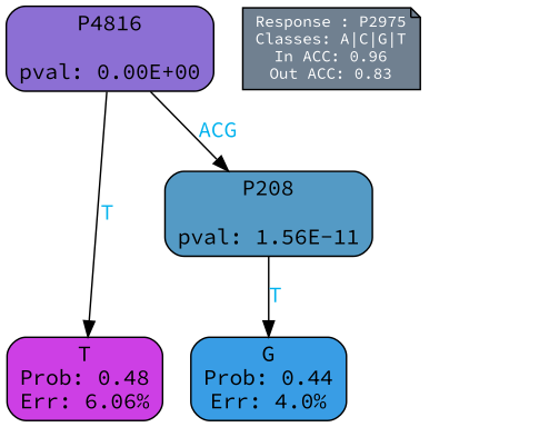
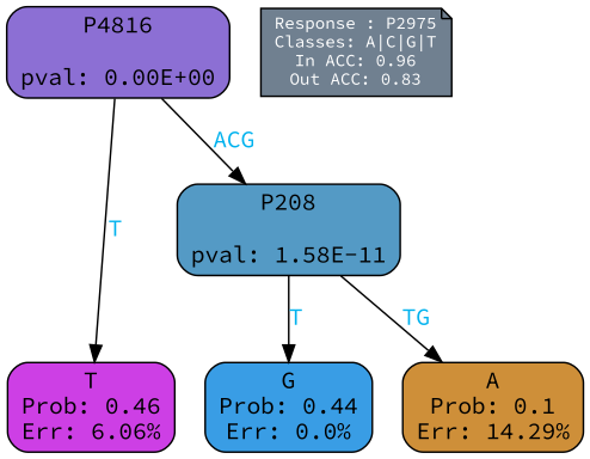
  digraph {
    fontname="Source Code Pro"
    ranksep=equally
    splines=polylines
    node [color=black fontname="Source Code Pro" shape=box style="filled, rounded"]
    edge [fontcolor=deepskyblue2 fontname="Source Code Pro"]
-   n1 [fillcolor="#399de5" label="G\nProb: 0.44\nErr: 4.0%"]
-   n3 [fillcolor="#cd3fe5" label="T\nProb: 0.48\nErr: 6.06%"]
+   n1 [fillcolor="#399de5" label="G\nProb: 0.44\nErr: 0.0%"]
+   n2 [fillcolor="#ce8f39" label="A\nProb: 0.1\nErr: 14.29%"]
+   n3 [fillcolor="#cd3fe5" label="T\nProb: 0.46\nErr: 6.06%"]
    n4 [align=left fillcolor=slategray fontcolor=white fontsize=10 label="Response : P2975\nClasses: A|C|G|T\nIn ACC: 0.96\nOut ACC: 0.83\n" shape=note style=filled]
    n5 [fillcolor="#8c6fd4" label="P4816\n\npval: 0.00E+00"]
-   n6 [fillcolor="#549ac5" label="P208\n\npval: 1.56E-11"]
+   n6 [fillcolor="#549ac5" label="P208\n\npval: 1.58E-11"]
    subgraph sub_1 {
      rank=same
      n1
+     n2
      n3
    }
    subgraph sub_2 {
      rank=same
      n4
      n5
    }
    n5 -> n3 [label=T]
    n5 -> n6 [label=ACG]
    n6 -> n1 [label=T]
+   n6 -> n2 [label=TG]
  }
